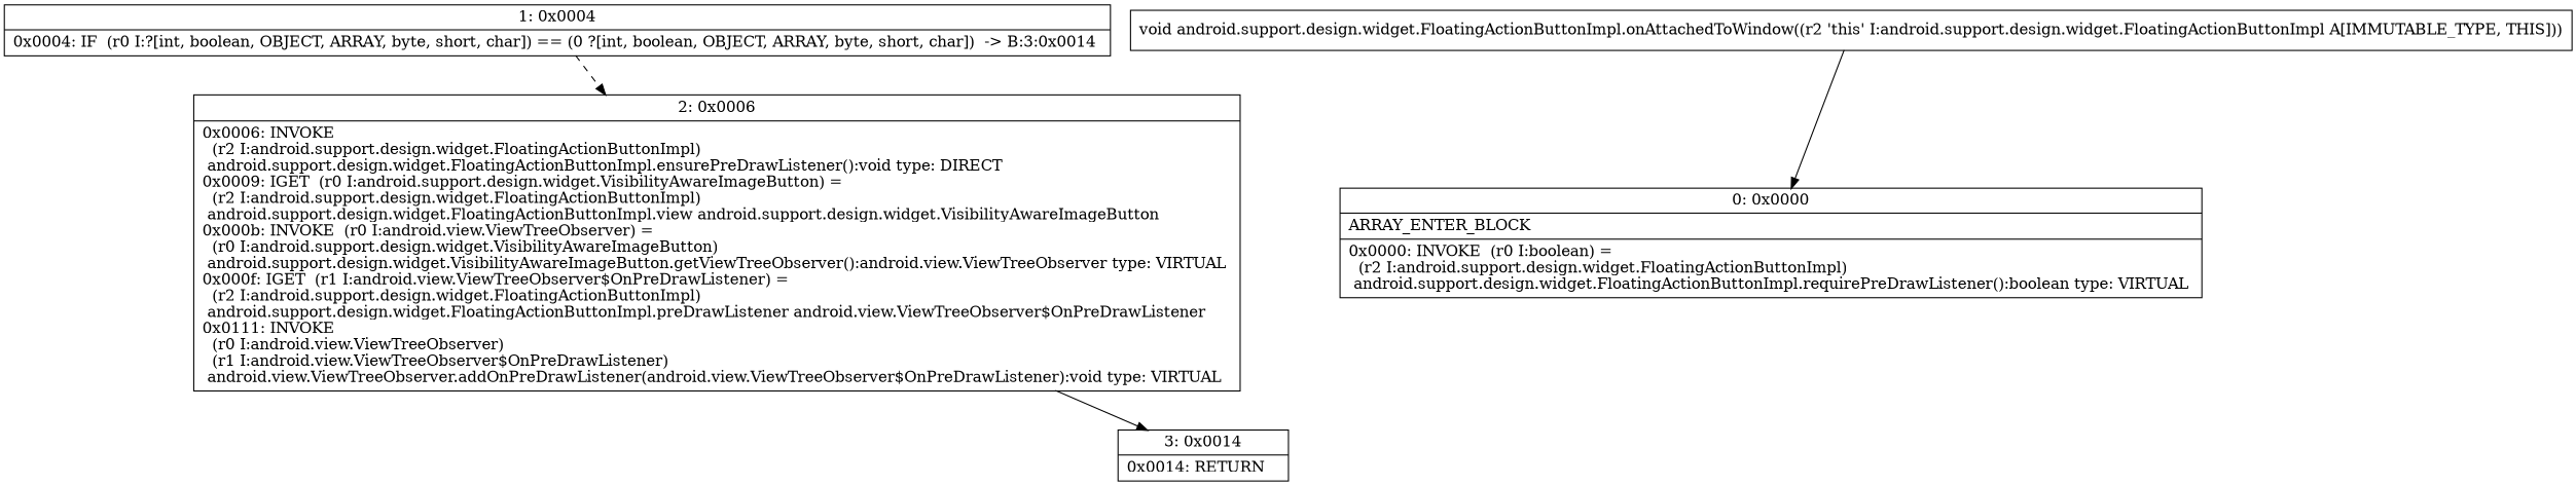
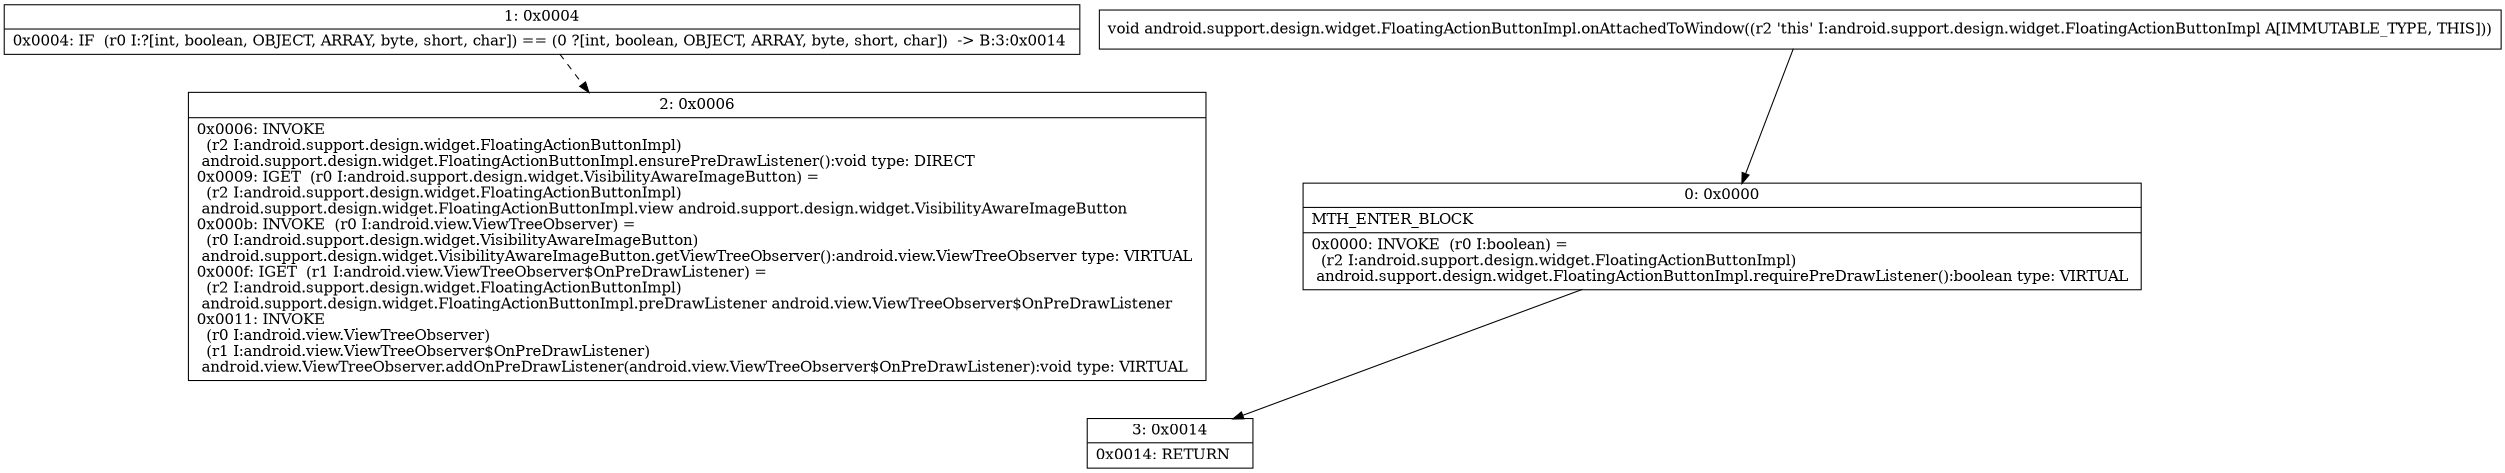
  digraph {
    node [shape=record]
-   n1 [label="{0\:\ 0x0000|ARRAY_ENTER_BLOCK\l|0x0000: INVOKE  (r0 I:boolean) = \l  (r2 I:android.support.design.widget.FloatingActionButtonImpl)\l android.support.design.widget.FloatingActionButtonImpl.requirePreDrawListener():boolean type: VIRTUAL \l}"]
+   n1 [label="{0\:\ 0x0000|MTH_ENTER_BLOCK\l|0x0000: INVOKE  (r0 I:boolean) = \l  (r2 I:android.support.design.widget.FloatingActionButtonImpl)\l android.support.design.widget.FloatingActionButtonImpl.requirePreDrawListener():boolean type: VIRTUAL \l}"]
    n2 [label="{1\:\ 0x0004|0x0004: IF  (r0 I:?[int, boolean, OBJECT, ARRAY, byte, short, char]) == (0 ?[int, boolean, OBJECT, ARRAY, byte, short, char])  \-\> B:3:0x0014 \l}"]
-   n3 [label="{2\:\ 0x0006|0x0006: INVOKE  \l  (r2 I:android.support.design.widget.FloatingActionButtonImpl)\l android.support.design.widget.FloatingActionButtonImpl.ensurePreDrawListener():void type: DIRECT \l0x0009: IGET  (r0 I:android.support.design.widget.VisibilityAwareImageButton) = \l  (r2 I:android.support.design.widget.FloatingActionButtonImpl)\l android.support.design.widget.FloatingActionButtonImpl.view android.support.design.widget.VisibilityAwareImageButton \l0x000b: INVOKE  (r0 I:android.view.ViewTreeObserver) = \l  (r0 I:android.support.design.widget.VisibilityAwareImageButton)\l android.support.design.widget.VisibilityAwareImageButton.getViewTreeObserver():android.view.ViewTreeObserver type: VIRTUAL \l0x000f: IGET  (r1 I:android.view.ViewTreeObserver$OnPreDrawListener) = \l  (r2 I:android.support.design.widget.FloatingActionButtonImpl)\l android.support.design.widget.FloatingActionButtonImpl.preDrawListener android.view.ViewTreeObserver$OnPreDrawListener \l0x0111: INVOKE  \l  (r0 I:android.view.ViewTreeObserver)\l  (r1 I:android.view.ViewTreeObserver$OnPreDrawListener)\l android.view.ViewTreeObserver.addOnPreDrawListener(android.view.ViewTreeObserver$OnPreDrawListener):void type: VIRTUAL \l}"]
+   n3 [label="{2\:\ 0x0006|0x0006: INVOKE  \l  (r2 I:android.support.design.widget.FloatingActionButtonImpl)\l android.support.design.widget.FloatingActionButtonImpl.ensurePreDrawListener():void type: DIRECT \l0x0009: IGET  (r0 I:android.support.design.widget.VisibilityAwareImageButton) = \l  (r2 I:android.support.design.widget.FloatingActionButtonImpl)\l android.support.design.widget.FloatingActionButtonImpl.view android.support.design.widget.VisibilityAwareImageButton \l0x000b: INVOKE  (r0 I:android.view.ViewTreeObserver) = \l  (r0 I:android.support.design.widget.VisibilityAwareImageButton)\l android.support.design.widget.VisibilityAwareImageButton.getViewTreeObserver():android.view.ViewTreeObserver type: VIRTUAL \l0x000f: IGET  (r1 I:android.view.ViewTreeObserver$OnPreDrawListener) = \l  (r2 I:android.support.design.widget.FloatingActionButtonImpl)\l android.support.design.widget.FloatingActionButtonImpl.preDrawListener android.view.ViewTreeObserver$OnPreDrawListener \l0x0011: INVOKE  \l  (r0 I:android.view.ViewTreeObserver)\l  (r1 I:android.view.ViewTreeObserver$OnPreDrawListener)\l android.view.ViewTreeObserver.addOnPreDrawListener(android.view.ViewTreeObserver$OnPreDrawListener):void type: VIRTUAL \l}"]
    n4 [label="{3\:\ 0x0014|0x0014: RETURN   \l}"]
    n5 [label="{void android.support.design.widget.FloatingActionButtonImpl.onAttachedToWindow((r2 'this' I:android.support.design.widget.FloatingActionButtonImpl A[IMMUTABLE_TYPE, THIS])) }"]
    n2 -> n3 [style=dashed]
-   n3 -> n4
+   n1 -> n4
    n5 -> n1
  }
